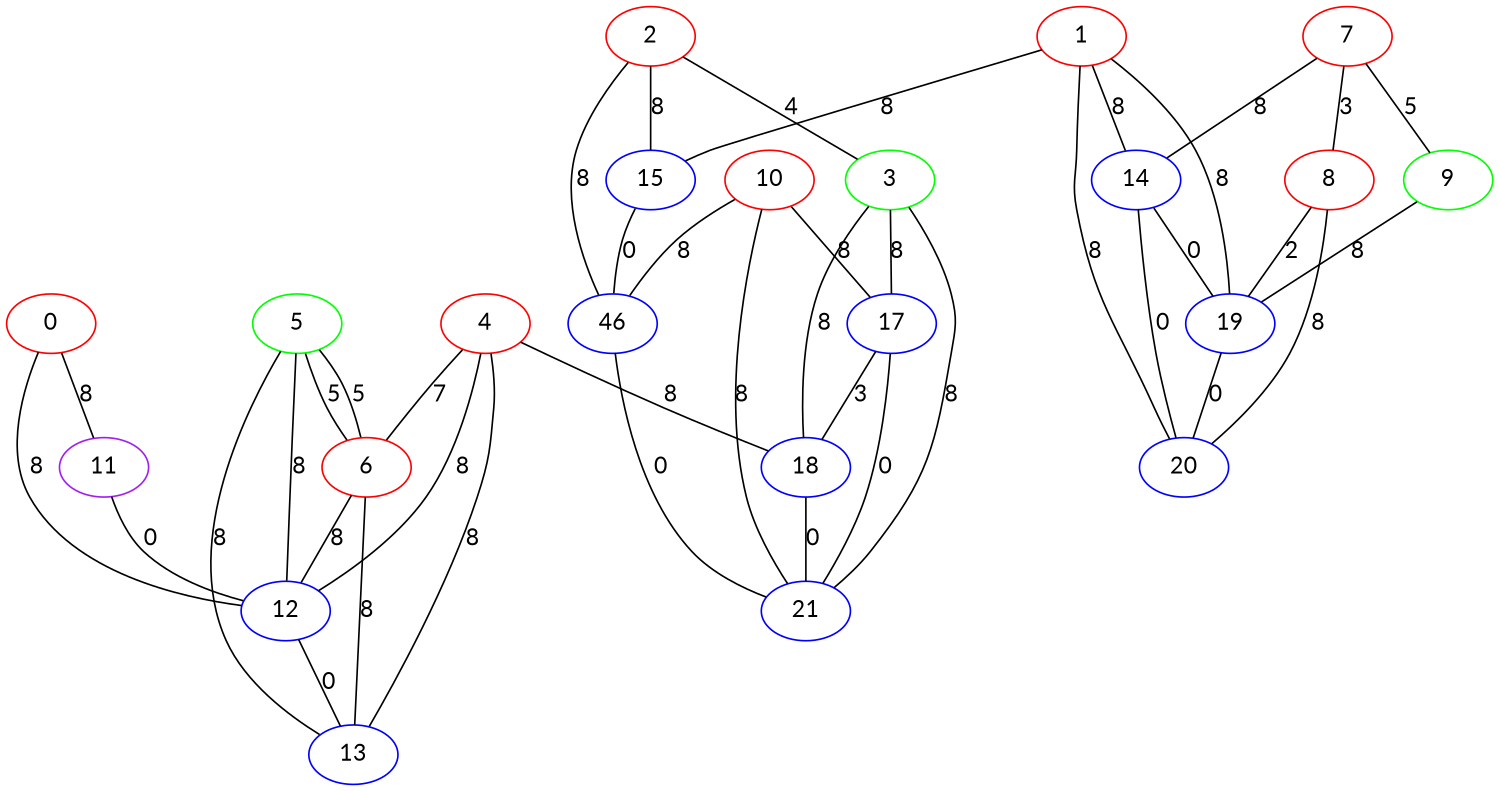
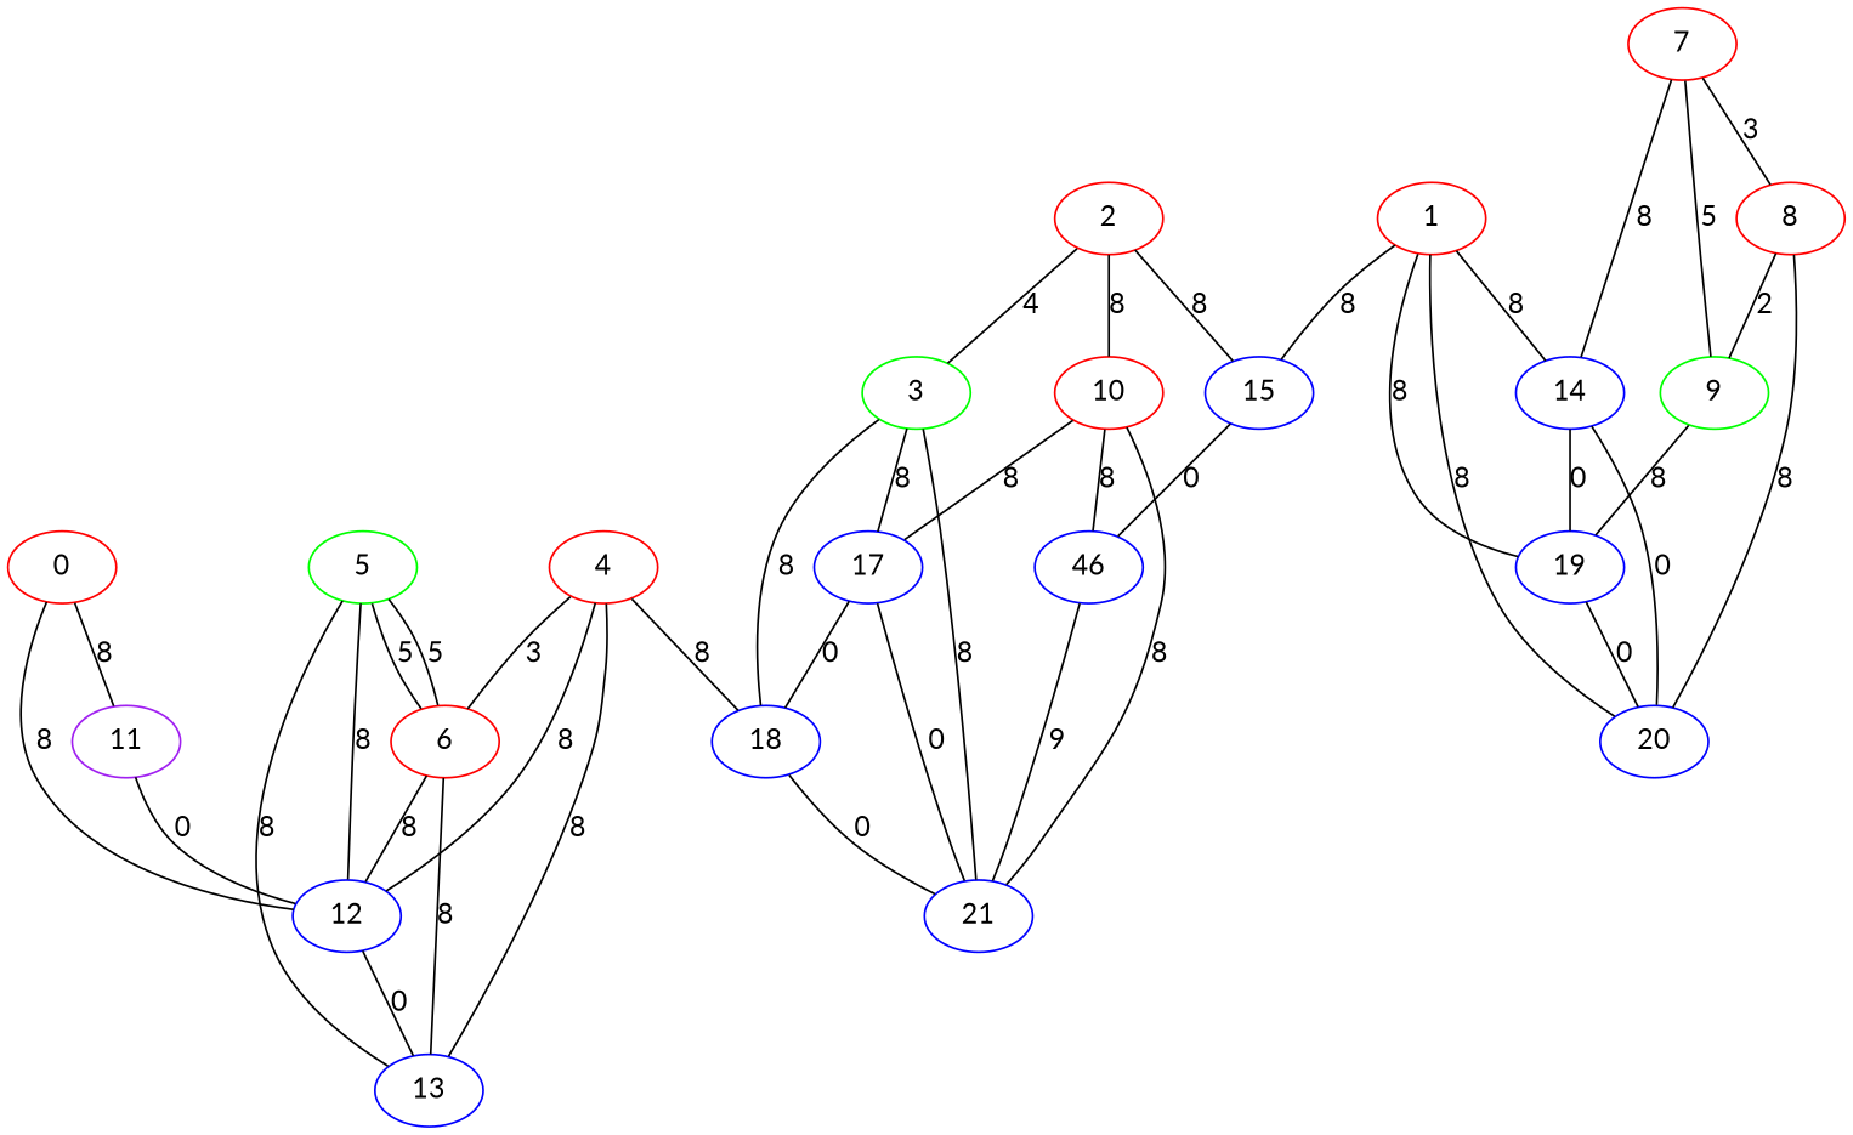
  graph {
    fontname=Lato
    node [color=blue fontname=Lato weight=3]
    edge [fontname=Lato]
    0 [color=red weight=1]
    11 [color=purple weight=4]
    12
    13
    1 [color=red weight=1]
    14
    15
    19
    20
    n10 [label=46]
    2 [color=red weight=1]
    3 [color=green weight=2]
    17
    18
    21
    4 [color=red weight=1]
    6 [color=red weight=1]
    5 [color=green weight=2]
    7 [color=red weight=1]
    8 [color=red weight=1]
    9 [color=green weight=1]
    10 [color=red weight=1]
    0 -- 11 [label=8]
    0 -- 12 [label=8]
    11 -- 12 [label=0]
    12 -- 13 [label=0]
    1 -- 14 [label=8]
    1 -- 15 [label=8]
    1 -- 19 [label=8]
    1 -- 20 [label=8]
    14 -- 19 [label=0]
    14 -- 20 [label=0]
    15 -- n10 [label=0]
    19 -- 20 [label=0]
-   n10 -- 21 [label=0]
+   n10 -- 21 [label=9]
    2 -- 15 [label=8]
-   2 -- n10 [label=8]
+   2 -- 10 [label=8]
    2 -- 3 [label=4]
    3 -- 17 [label=8]
    3 -- 18 [label=8]
    3 -- 21 [label=8]
-   17 -- 18 [label=3]
+   17 -- 18 [label=0]
    17 -- 21 [label=0]
    18 -- 21 [label=0]
    4 -- 12 [label=8]
    4 -- 13 [label=8]
    4 -- 18 [label=8]
-   4 -- 6 [label=7]
+   4 -- 6 [label=3]
    6 -- 12 [label=8]
    6 -- 13 [label=8]
    5 -- 12 [label=8]
    5 -- 13 [label=8]
    5 -- 6 [label=5]
    5 -- 6 [label=5]
    7 -- 14 [label=8]
    7 -- 8 [label=3]
    7 -- 9 [label=5]
    8 -- 20 [label=8]
-   8 -- 19 [label=2]
+   8 -- 9 [label=2]
    9 -- 19 [label=8]
    10 -- n10 [label=8]
    10 -- 17 [label=8]
    10 -- 21 [label=8]
  }
